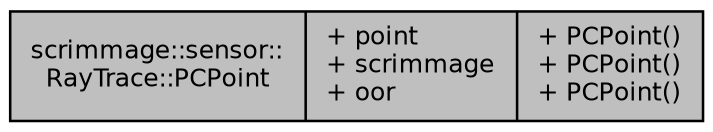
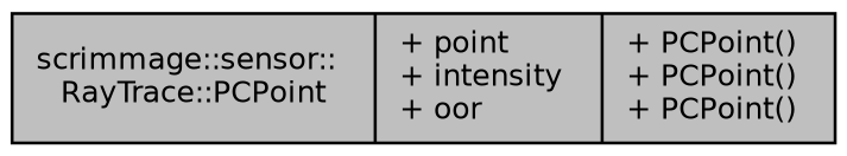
  digraph {
    rankdir=LR
-   n1 [color=black fillcolor=grey75 fontcolor=black fontname=Helvetica fontsize=10 height=0.2 label="{scrimmage::sensor::\lRayTrace::PCPoint\n|+ point\l+ scrimmage\l+ oor\l|+ PCPoint()\l+ PCPoint()\l+ PCPoint()\l}" shape=record style=filled width=0.4]
+   n1 [color=black fillcolor=grey75 fontcolor=black fontname=Helvetica fontsize=10 height=0.2 label="{scrimmage::sensor::\lRayTrace::PCPoint\n|+ point\l+ intensity\l+ oor\l|+ PCPoint()\l+ PCPoint()\l+ PCPoint()\l}" shape=record style=filled width=0.4]
  }
